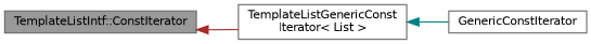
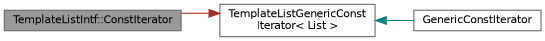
  digraph {
    rankdir=LR
    node [color=gray40 fillcolor=white fontname=Helvetica fontsize=10 shape=box style=filled]
    edge [dir=back fontname=Helvetica fontsize=10 labelfontname=Helvetica labelfontsize=10 style=solid]
    n1 [fillcolor=grey60 fontcolor=black height=0.2 label="TemplateListIntf::ConstIterator" width=0.4]
    n2 [height=0.2 label="TemplateListGenericConst\lIterator\< List \>" width=0.4]
    n3 [height=0.2 label=GenericConstIterator width=0.4]
-   n1 -> n2 [color=brown]
+   n2 -> n1 [color=brown]
    n2 -> n3 [color=teal]
  }
